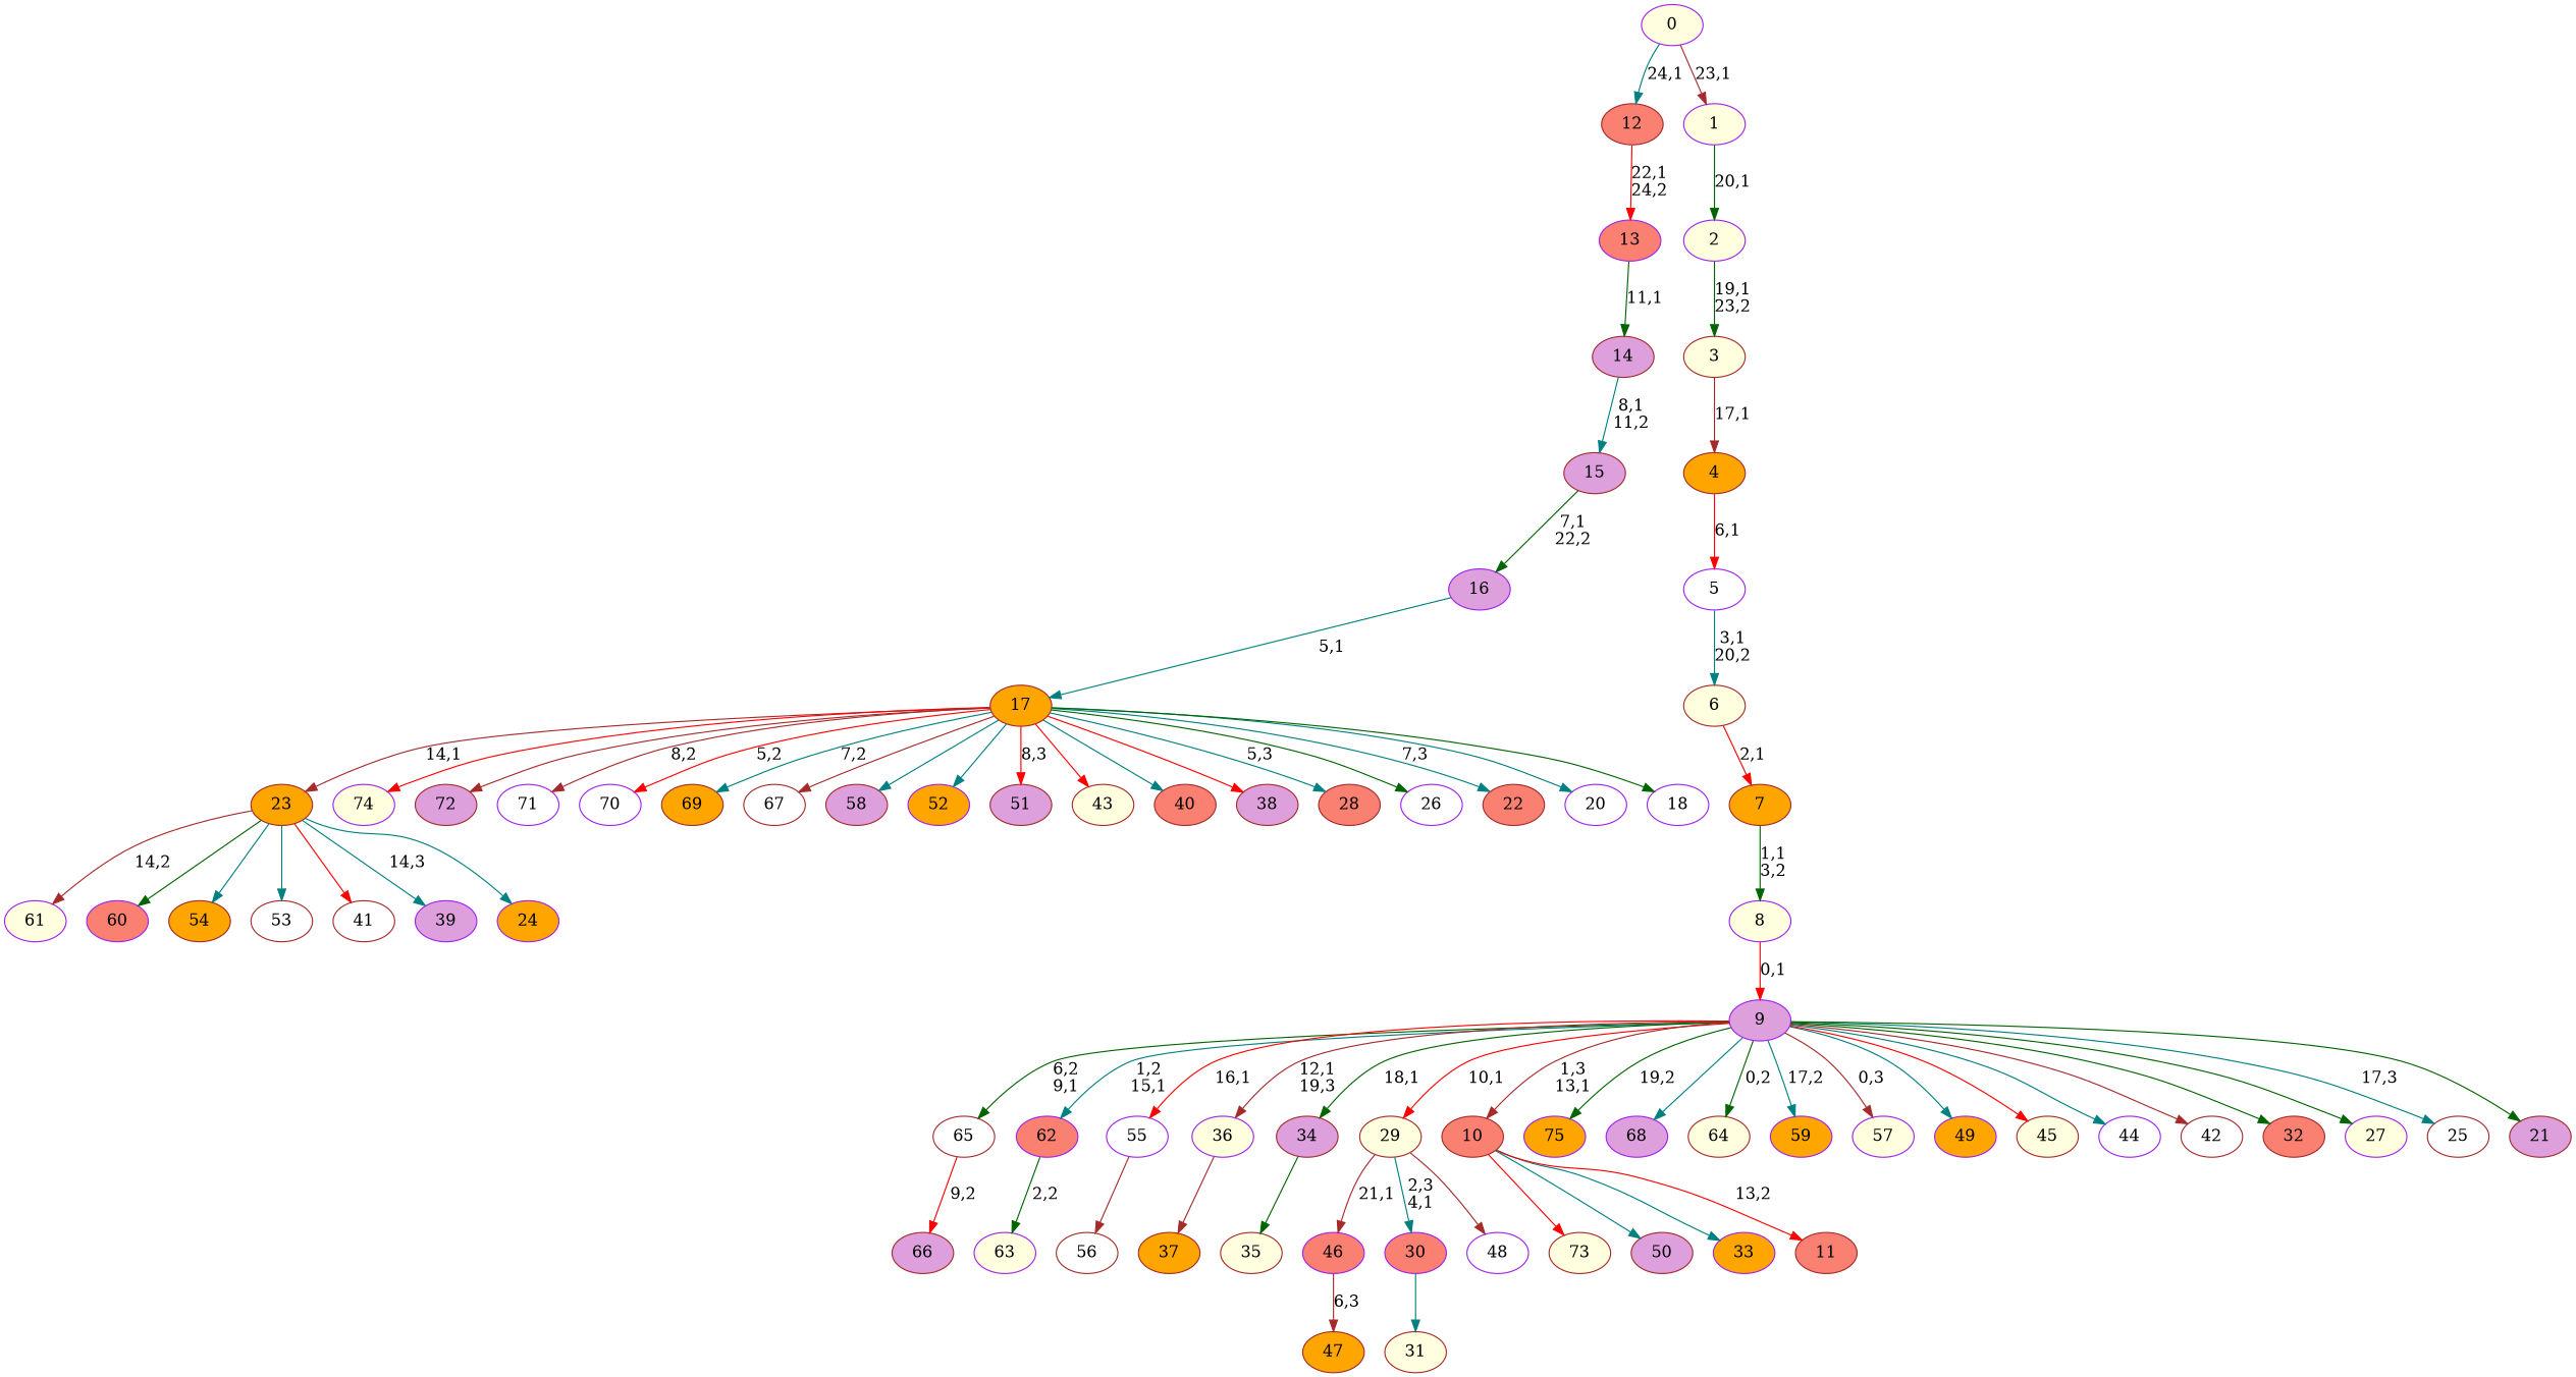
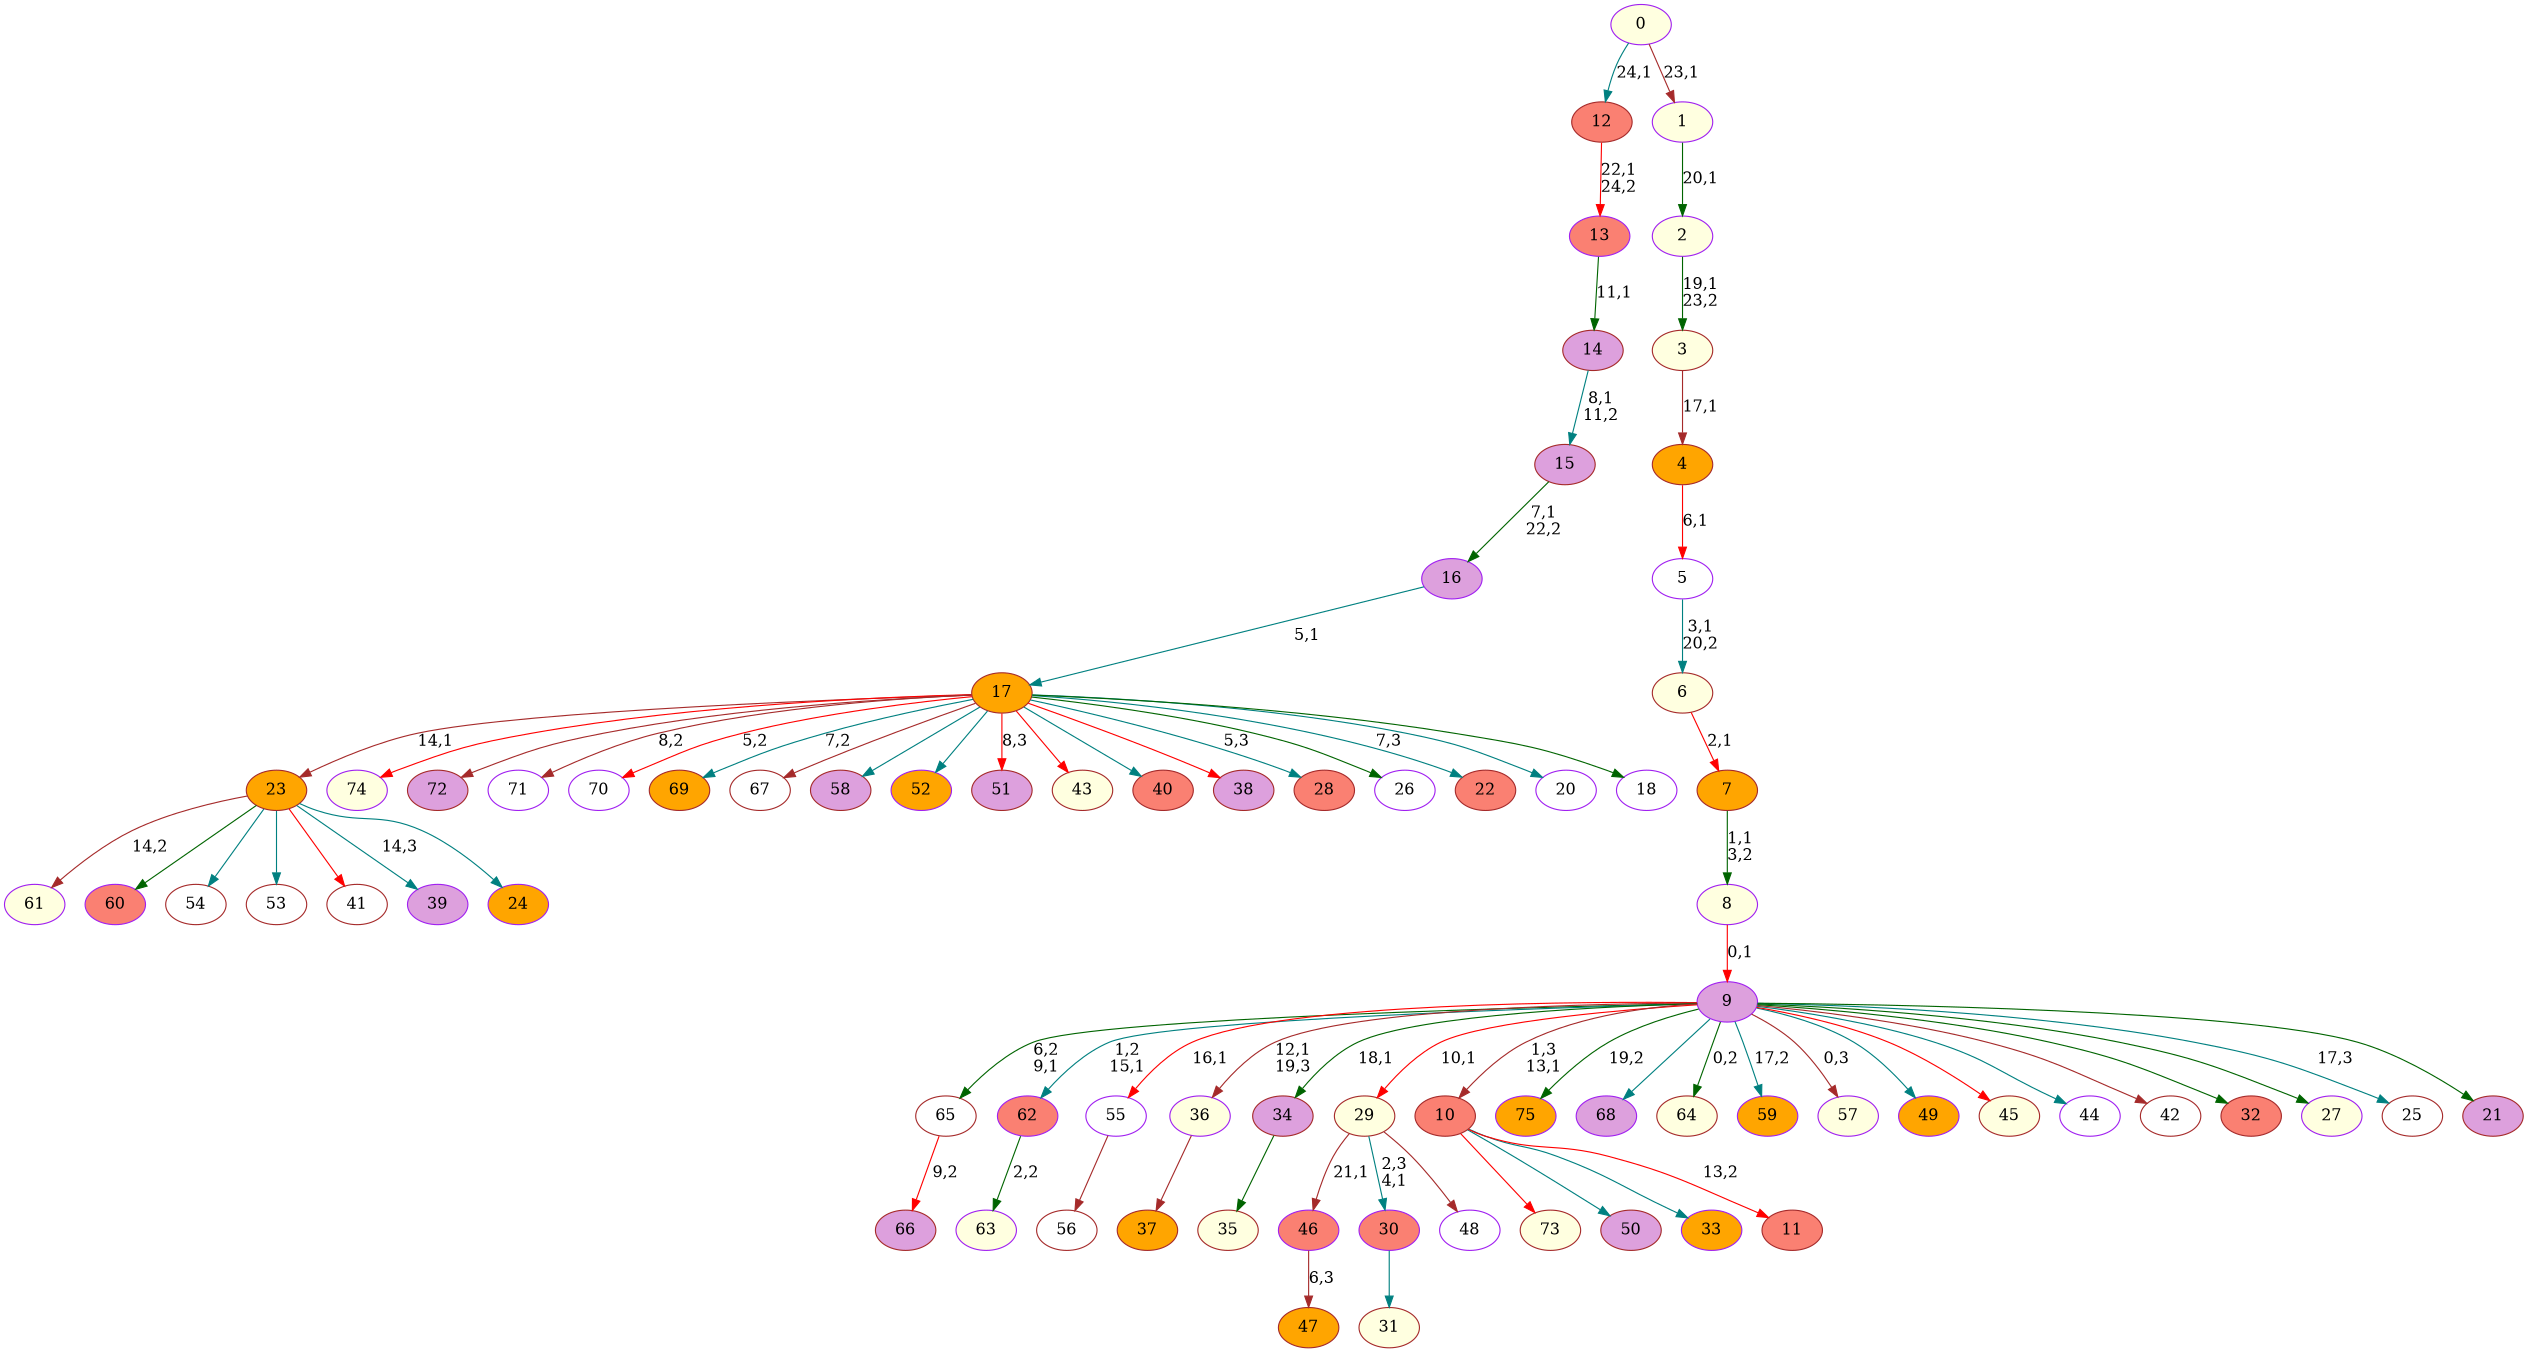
  digraph {
    node [color=brown fillcolor=lightyellow style=filled]
    edge [color=teal]
    65 [fillcolor=white]
    66 [fillcolor=plum]
    62 [color=purple fillcolor=salmon]
    63 [color=purple]
    55 [color=purple fillcolor=white]
    56 [fillcolor=white]
    46 [color=purple fillcolor=salmon]
    47 [fillcolor=orange]
    36 [color=purple]
    37 [fillcolor=orange]
    34 [fillcolor=plum]
    35
    30 [color=purple fillcolor=salmon]
    31
    29
    48 [color=purple fillcolor=white]
    23 [fillcolor=orange]
    61 [color=purple]
    60 [color=purple fillcolor=salmon]
-   54 [fillcolor=orange]
+   54 [fillcolor=white]
    53 [fillcolor=white]
    41 [fillcolor=white]
    39 [color=purple fillcolor=plum]
    24 [color=purple fillcolor=orange]
    17 [fillcolor=orange]
    74 [color=purple]
    72 [fillcolor=plum]
    71 [color=purple fillcolor=white]
    70 [color=purple fillcolor=white]
    69 [fillcolor=orange]
    67 [fillcolor=white]
    58 [fillcolor=plum]
    52 [color=purple fillcolor=orange]
    51 [fillcolor=plum]
    43
    40 [fillcolor=salmon]
    38 [fillcolor=plum]
    28 [fillcolor=salmon]
    26 [color=purple fillcolor=white]
    22 [fillcolor=salmon]
    20 [color=purple fillcolor=white]
    18 [color=purple fillcolor=white]
    16 [color=purple fillcolor=plum]
    15 [fillcolor=plum]
    14 [fillcolor=plum]
    13 [color=purple fillcolor=salmon]
    12 [fillcolor=salmon]
    10 [fillcolor=salmon]
    73
    50 [fillcolor=plum]
    33 [color=purple fillcolor=orange]
    11 [fillcolor=salmon]
    9 [color=purple fillcolor=plum]
    75 [color=purple fillcolor=orange]
    68 [color=purple fillcolor=plum]
    64
    59 [color=purple fillcolor=orange]
    57 [color=purple]
    49 [color=purple fillcolor=orange]
    45
    44 [color=purple fillcolor=white]
    42 [fillcolor=white]
    32 [fillcolor=salmon]
    27 [color=purple]
    25 [fillcolor=white]
    21 [fillcolor=plum]
    8 [color=purple]
    7 [fillcolor=orange]
    6
    5 [color=purple fillcolor=white]
    4 [fillcolor=orange]
    3
    2 [color=purple]
    1 [color=purple]
    0 [color=purple]
    65 -> 66 [color=red label="9,2"]
    62 -> 63 [color=darkgreen label="2,2"]
    55 -> 56 [color=brown]
    46 -> 47 [color=brown label="6,3"]
    36 -> 37 [color=brown]
    34 -> 35 [color=darkgreen]
    30 -> 31
    29 -> 46 [color=brown label="21,1"]
    29 -> 30 [label="2,3\n4,1"]
    29 -> 48 [color=brown]
    23 -> 61 [color=brown label="14,2"]
    23 -> 60 [color=darkgreen]
    23 -> 54
    23 -> 53
    23 -> 41 [color=red]
    23 -> 39 [label="14,3"]
    23 -> 24
    17 -> 23 [color=brown label="14,1"]
    17 -> 74 [color=red]
    17 -> 72 [color=brown]
    17 -> 71 [color=brown label="8,2"]
    17 -> 70 [color=red label="5,2"]
    17 -> 69 [label="7,2"]
    17 -> 67 [color=brown]
    17 -> 58
    17 -> 52
    17 -> 51 [color=red label="8,3"]
    17 -> 43 [color=red]
    17 -> 40
    17 -> 38 [color=red]
    17 -> 28 [label="5,3"]
    17 -> 26 [color=darkgreen]
    17 -> 22 [label="7,3"]
    17 -> 20
    17 -> 18 [color=darkgreen]
    16 -> 17 [label="5,1"]
    15 -> 16 [color=darkgreen label="7,1\n22,2"]
    14 -> 15 [label="8,1\n11,2"]
    13 -> 14 [color=darkgreen label="11,1"]
    12 -> 13 [color=red label="22,1\n24,2"]
    10 -> 73 [color=red]
    10 -> 50
    10 -> 33
    10 -> 11 [color=red label="13,2"]
    9 -> 65 [color=darkgreen label="6,2\n9,1"]
    9 -> 62 [label="1,2\n15,1"]
    9 -> 55 [color=red label="16,1"]
    9 -> 36 [color=brown label="12,1\n19,3"]
    9 -> 34 [color=darkgreen label="18,1"]
    9 -> 29 [color=red label="10,1"]
    9 -> 10 [color=brown label="1,3\n13,1"]
    9 -> 75 [color=darkgreen label="19,2"]
    9 -> 68
    9 -> 64 [color=darkgreen label="0,2"]
    9 -> 59 [label="17,2"]
    9 -> 57 [color=brown label="0,3"]
    9 -> 49
    9 -> 45 [color=red]
    9 -> 44
    9 -> 42 [color=brown]
    9 -> 32 [color=darkgreen]
    9 -> 27 [color=darkgreen]
    9 -> 25 [label="17,3"]
    9 -> 21 [color=darkgreen]
    8 -> 9 [color=red label="0,1"]
    7 -> 8 [color=darkgreen label="1,1\n3,2"]
    6 -> 7 [color=red label="2,1"]
    5 -> 6 [label="3,1\n20,2"]
    4 -> 5 [color=red label="6,1"]
    3 -> 4 [color=brown label="17,1"]
    2 -> 3 [color=darkgreen label="19,1\n23,2"]
    1 -> 2 [color=darkgreen label="20,1"]
    0 -> 12 [label="24,1"]
    0 -> 1 [color=brown label="23,1"]
  }
